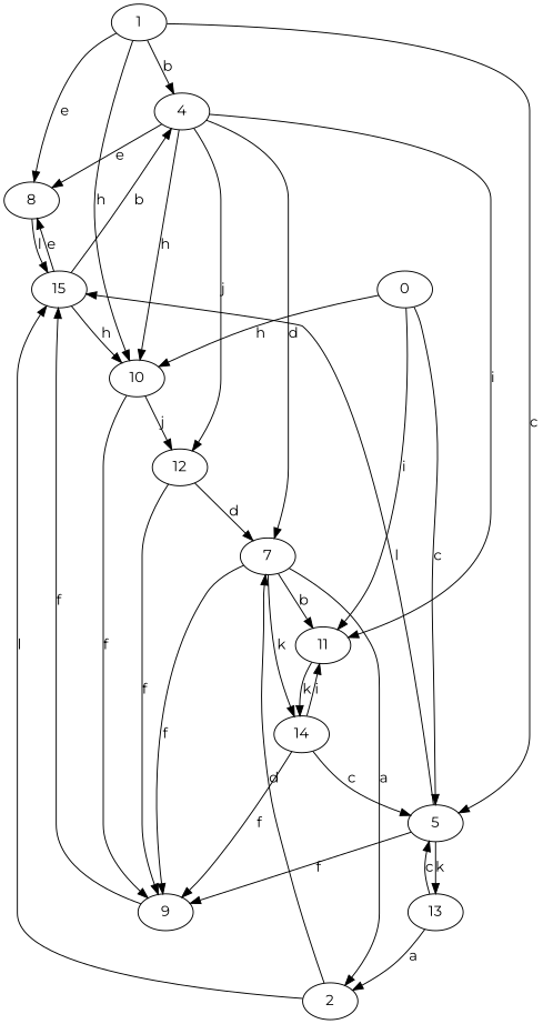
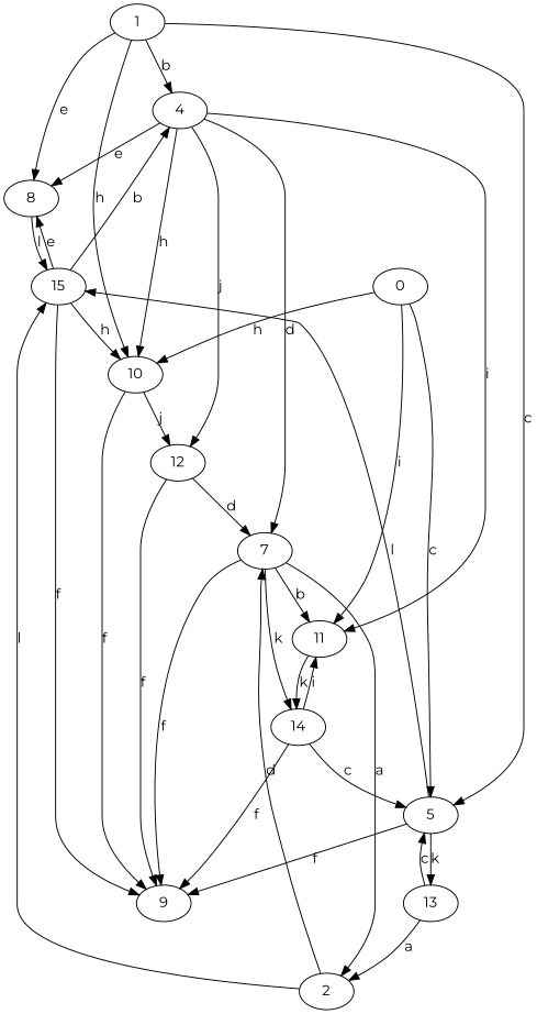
  strict digraph {
    fontname=Montserrat
    node [fontname=Montserrat]
    edge [fontname=Montserrat]
    1
    4
    5
    8
    10
    7
    12
    11
    15
    9
    13
    2
    14
    0
    1 -> 4 [label=b]
    1 -> 5 [label=c]
    1 -> 8 [label=e]
    1 -> 10 [label=h]
    4 -> 8 [label=e]
    4 -> 10 [label=h]
    4 -> 7 [label=d]
    4 -> 12 [label=j]
    4 -> 11 [label=i]
    5 -> 15 [label=l]
    5 -> 9 [label=f]
    5 -> 13 [label=k]
    8 -> 15 [label=l]
    10 -> 12 [label=j]
    10 -> 9 [label=f]
    7 -> 11 [label=b]
    7 -> 9 [label=f]
    7 -> 2 [label=a]
    7 -> 14 [label=k]
    12 -> 7 [label=d]
    12 -> 9 [label=f]
    11 -> 14 [label=k]
    15 -> 4 [label=b]
    15 -> 8 [label=e]
    15 -> 10 [label=h]
-   9 -> 15 [label=f]
+   15 -> 9 [label=f]
    13 -> 5 [label=c]
    13 -> 2 [label=a]
    2 -> 7 [label=d]
    2 -> 15 [label=l]
    14 -> 5 [label=c]
    14 -> 11 [label=i]
    14 -> 9 [label=f]
    0 -> 5 [label=c]
    0 -> 10 [label=h]
    0 -> 11 [label=i]
  }
